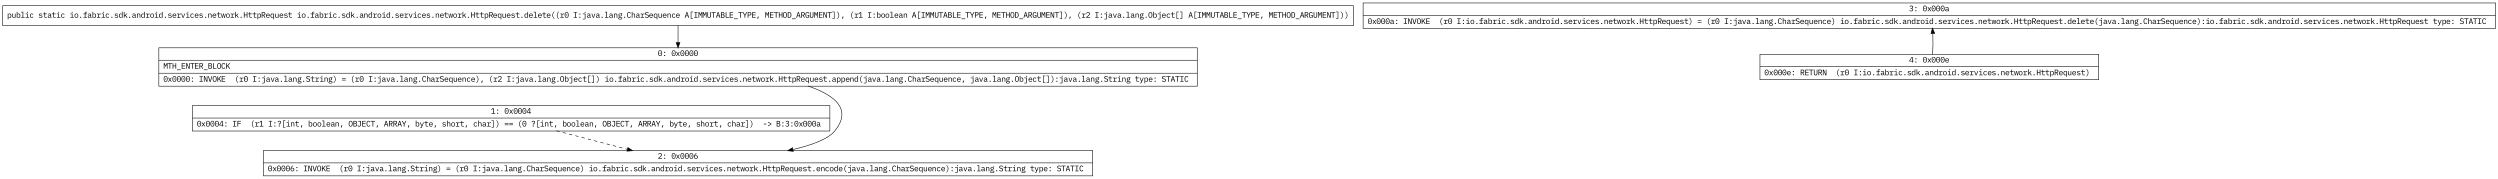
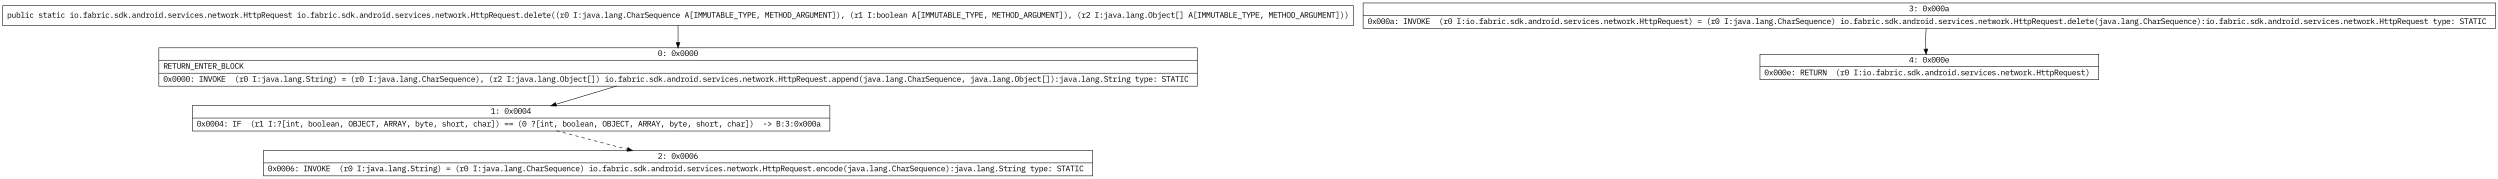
  digraph {
    fontname="IBM Plex Mono"
    node [fontname="IBM Plex Mono" shape=record]
    edge [fontname="IBM Plex Mono"]
-   n1 [label="{0\:\ 0x0000|MTH_ENTER_BLOCK\l|0x0000: INVOKE  (r0 I:java.lang.String) = (r0 I:java.lang.CharSequence), (r2 I:java.lang.Object[]) io.fabric.sdk.android.services.network.HttpRequest.append(java.lang.CharSequence, java.lang.Object[]):java.lang.String type: STATIC \l}"]
+   n1 [label="{0\:\ 0x0000|RETURN_ENTER_BLOCK\l|0x0000: INVOKE  (r0 I:java.lang.String) = (r0 I:java.lang.CharSequence), (r2 I:java.lang.Object[]) io.fabric.sdk.android.services.network.HttpRequest.append(java.lang.CharSequence, java.lang.Object[]):java.lang.String type: STATIC \l}"]
    n2 [label="{1\:\ 0x0004|0x0004: IF  (r1 I:?[int, boolean, OBJECT, ARRAY, byte, short, char]) == (0 ?[int, boolean, OBJECT, ARRAY, byte, short, char])  \-\> B:3:0x000a \l}"]
    n3 [label="{2\:\ 0x0006|0x0006: INVOKE  (r0 I:java.lang.String) = (r0 I:java.lang.CharSequence) io.fabric.sdk.android.services.network.HttpRequest.encode(java.lang.CharSequence):java.lang.String type: STATIC \l}"]
    n4 [label="{3\:\ 0x000a|0x000a: INVOKE  (r0 I:io.fabric.sdk.android.services.network.HttpRequest) = (r0 I:java.lang.CharSequence) io.fabric.sdk.android.services.network.HttpRequest.delete(java.lang.CharSequence):io.fabric.sdk.android.services.network.HttpRequest type: STATIC \l}"]
    n5 [label="{4\:\ 0x000e|0x000e: RETURN  (r0 I:io.fabric.sdk.android.services.network.HttpRequest) \l}"]
    n6 [label="{public static io.fabric.sdk.android.services.network.HttpRequest io.fabric.sdk.android.services.network.HttpRequest.delete((r0 I:java.lang.CharSequence A[IMMUTABLE_TYPE, METHOD_ARGUMENT]), (r1 I:boolean A[IMMUTABLE_TYPE, METHOD_ARGUMENT]), (r2 I:java.lang.Object[] A[IMMUTABLE_TYPE, METHOD_ARGUMENT])) }"]
-   n1 -> n3
+   n1 -> n2
    n2 -> n3 [style=dashed]
-   n5 -> n4
+   n4 -> n5
    n6 -> n1
  }
